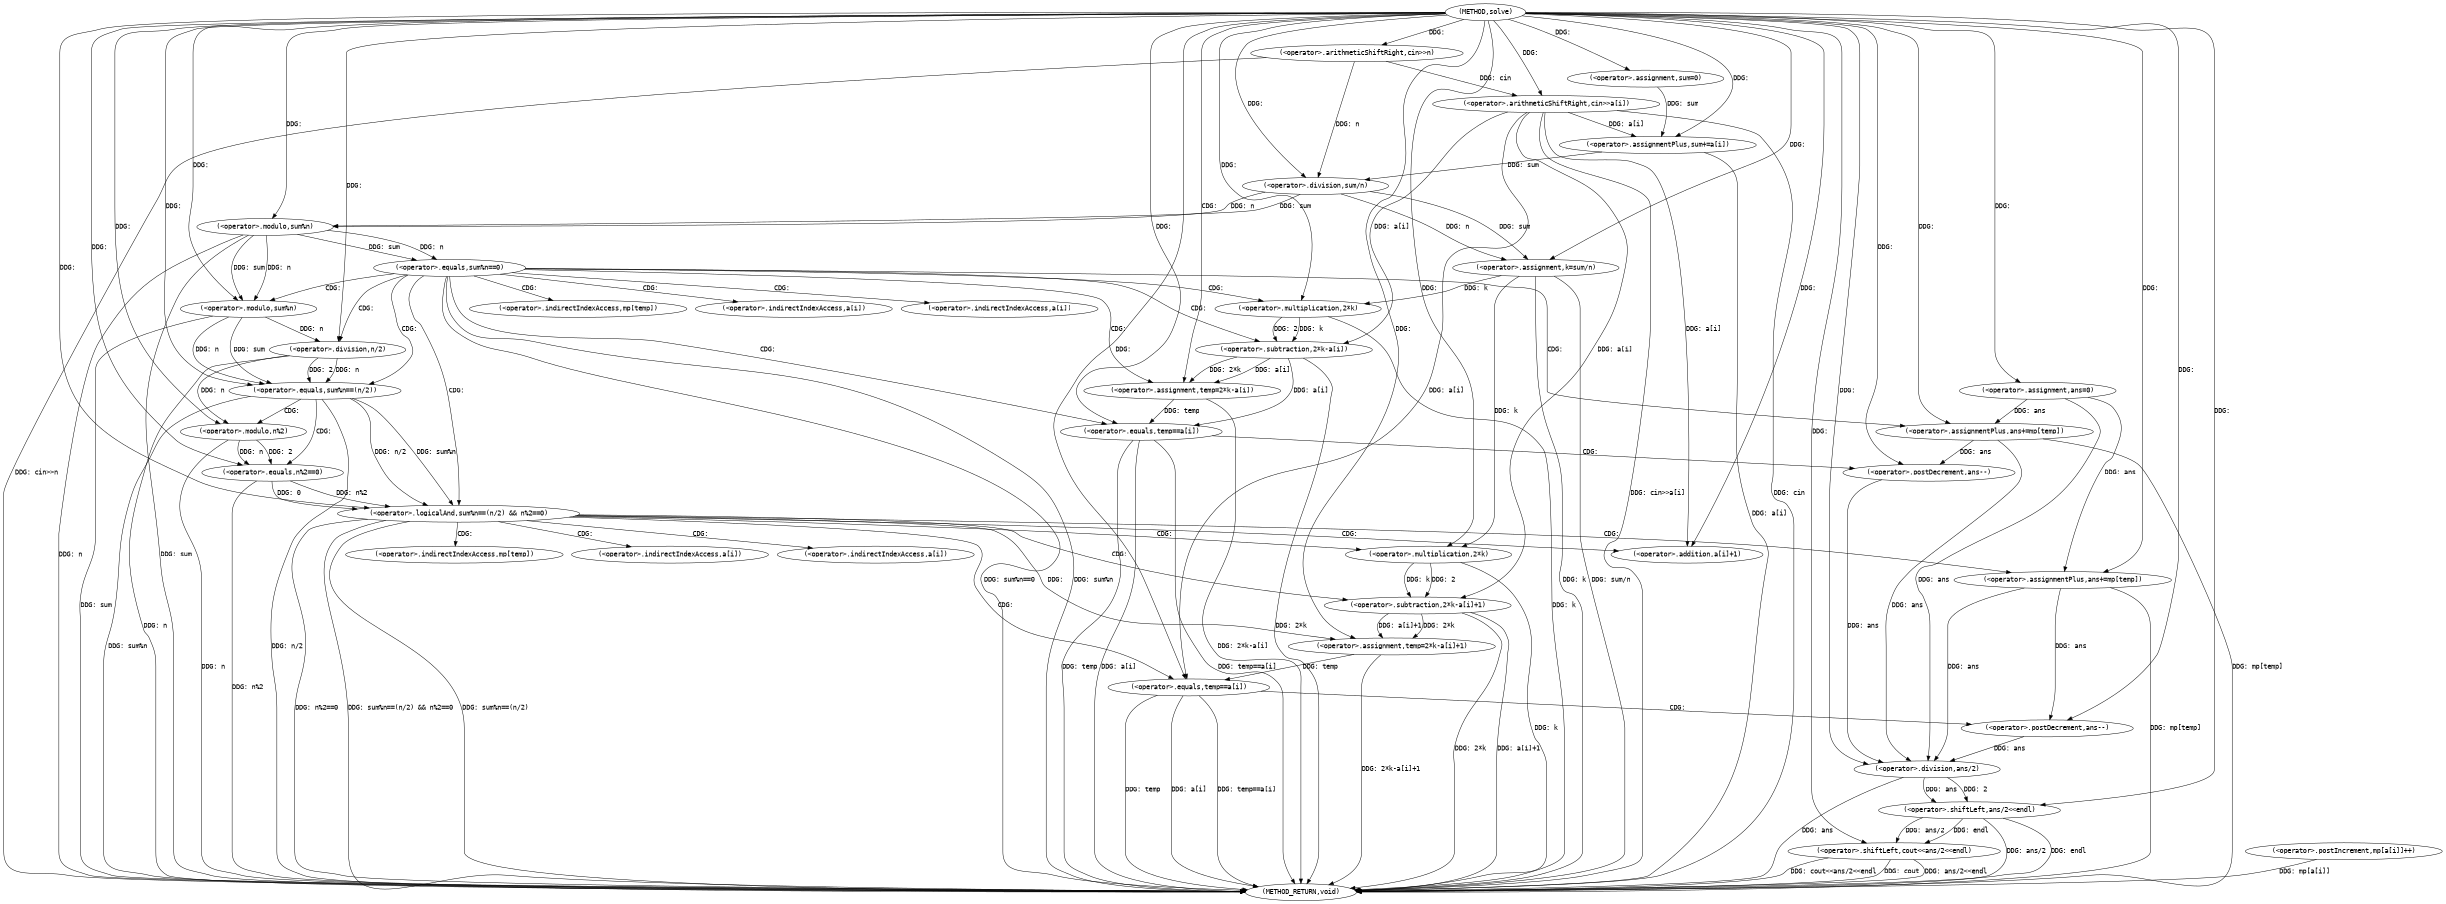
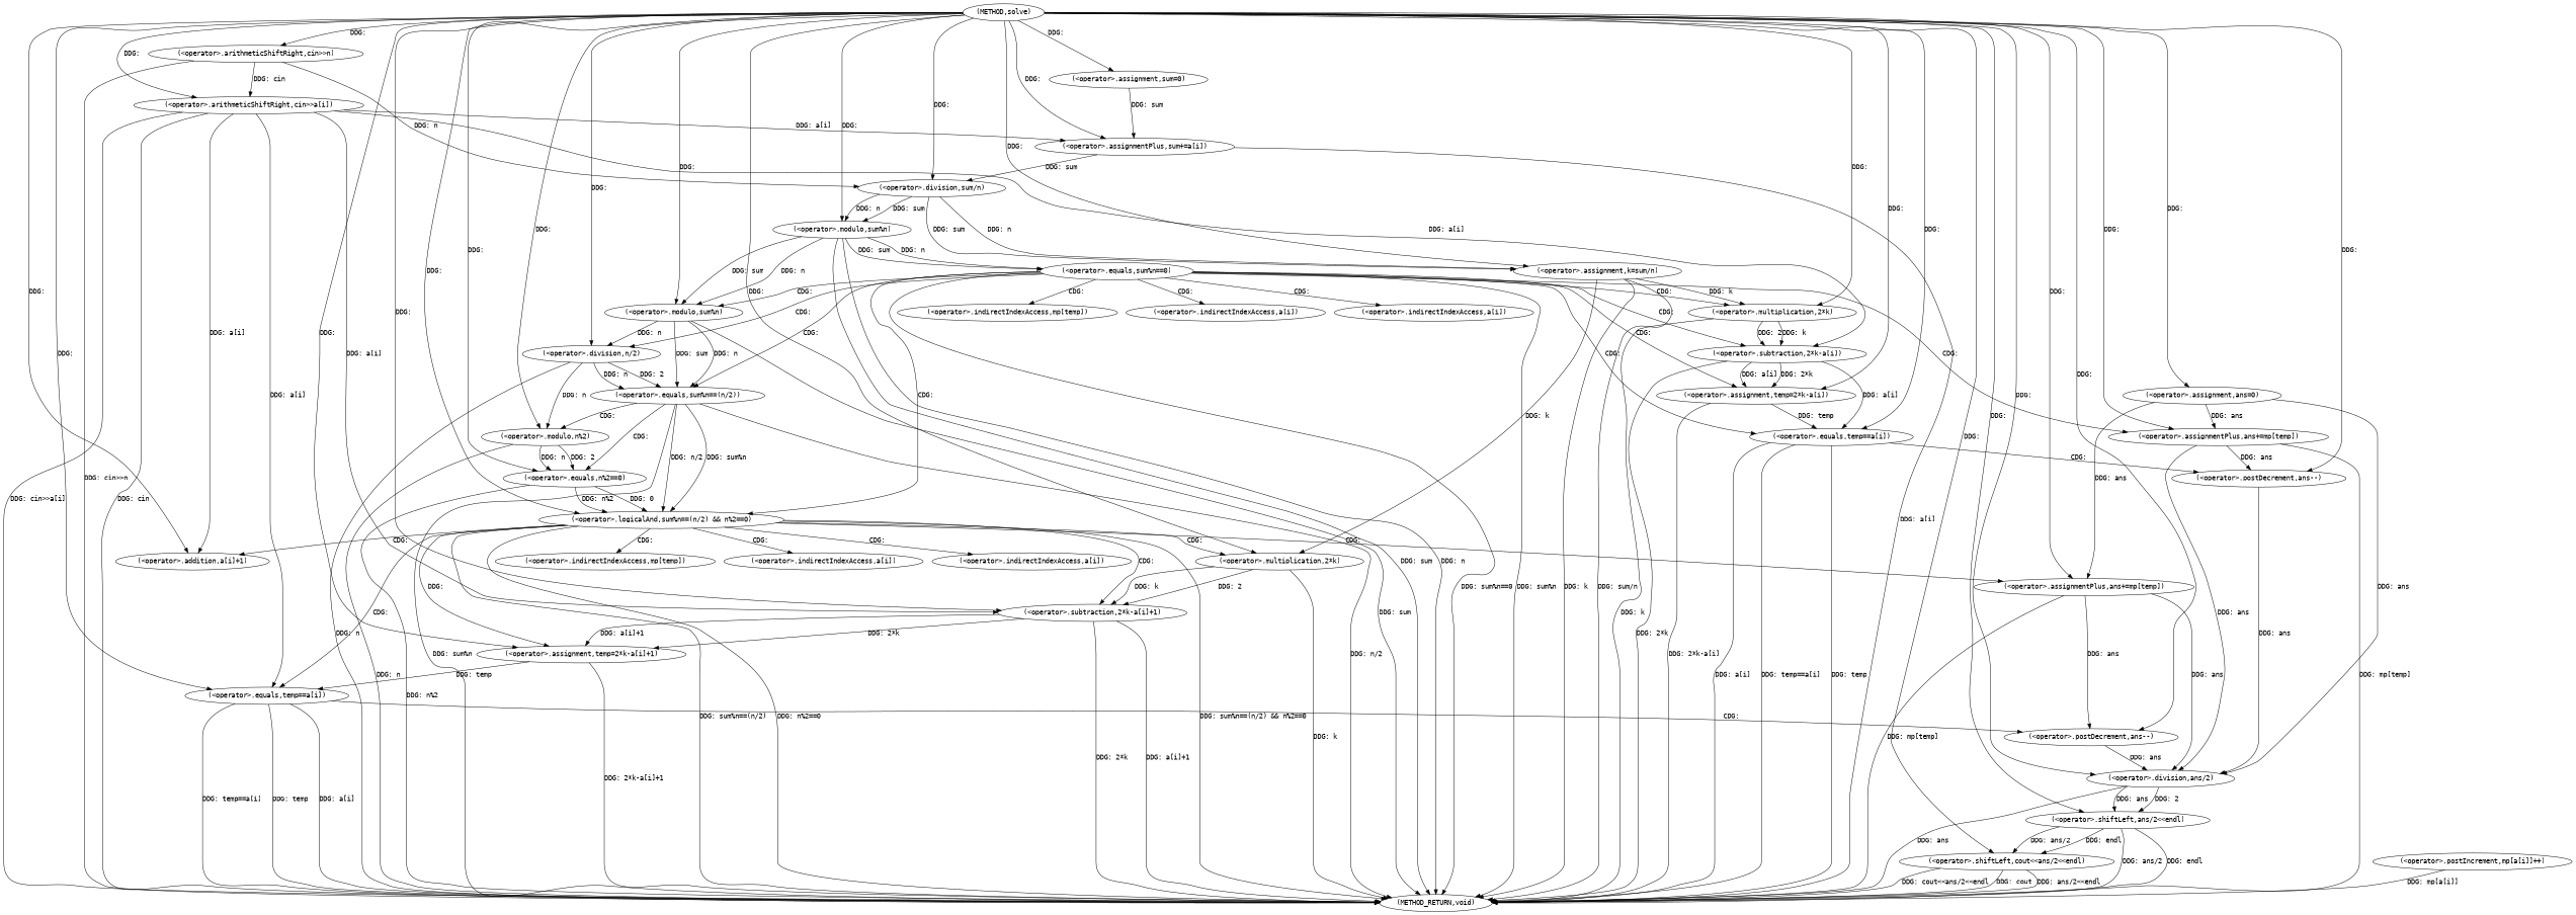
  digraph {
    fontname="DejaVu Sans Mono"
    node [fontname="DejaVu Sans Mono"]
    edge [fontname="DejaVu Sans Mono"]
    n1 [label="(METHOD,solve)"]
    n2 [label="(<operator>.assignment,sum=0)"]
    n3 [label="(<operator>.assignment,ans=0)"]
    n4 [label="(<operator>.arithmeticShiftRight,cin>>n)"]
    n5 [label="(<operator>.assignment,k=sum/n)"]
    n6 [label="(<operator>.shiftLeft,cout<<ans/2<<endl)"]
    n7 [label="(<operator>.arithmeticShiftRight,cin>>a[i])"]
    n8 [label="(<operator>.assignmentPlus,sum+=a[i])"]
    n9 [label="(<operator>.division,sum/n)"]
    n10 [label="(<operator>.shiftLeft,ans/2<<endl)"]
    n11 [label="(<operator>.modulo,sum%n)"]
    n12 [label="(<operator>.assignment,temp=2*k-a[i])"]
    n13 [label="(<operator>.assignmentPlus,ans+=mp[temp])"]
    n14 [label="(<operator>.division,ans/2)"]
    n15 [label="(<operator>.equals,temp==a[i])"]
    n16 [label="(<operator>.postDecrement,ans--)"]
    n17 [label="(<operator>.equals,n%2==0)"]
    n18 [label="(<operator>.assignment,temp=2*k-a[i]+1)"]
    n19 [label="(<operator>.assignmentPlus,ans+=mp[temp])"]
    n20 [label="(<operator>.multiplication,2*k)"]
    n21 [label="(<operator>.modulo,sum%n)"]
    n22 [label="(<operator>.division,n/2)"]
    n23 [label="(<operator>.modulo,n%2)"]
    n24 [label="(<operator>.equals,temp==a[i])"]
    n25 [label="(<operator>.postDecrement,ans--)"]
    n26 [label="(<operator>.subtraction,2*k-a[i]+1)"]
    n27 [label="(<operator>.multiplication,2*k)"]
    n28 [label="(<operator>.addition,a[i]+1)"]
    n29 [label="(<operator>.logicalAnd,sum%n==(n/2) && n%2==0)"]
    n30 [label="(METHOD_RETURN,void)"]
    n31 [label="(<operator>.subtraction,2*k-a[i])"]
    n32 [label="(<operator>.equals,sum%n==0)"]
    n33 [label="(<operator>.equals,sum%n==(n/2))"]
    n34 [label="(<operator>.indirectIndexAccess,mp[temp])"]
    n35 [label="(<operator>.indirectIndexAccess,a[i])"]
    n36 [label="(<operator>.indirectIndexAccess,a[i])"]
    n37 [label="(<operator>.postIncrement,mp[a[i]]++)"]
    n38 [label="(<operator>.indirectIndexAccess,mp[temp])"]
    n39 [label="(<operator>.indirectIndexAccess,a[i])"]
    n40 [label="(<operator>.indirectIndexAccess,a[i])"]
    n1 -> n2 [label="DDG: "]
    n1 -> n3 [label="DDG: "]
    n1 -> n4 [label="DDG: "]
    n1 -> n5 [label="DDG: "]
    n1 -> n6 [label="DDG: "]
    n1 -> n7 [label="DDG: "]
    n1 -> n8 [label="DDG: "]
    n1 -> n9 [label="DDG: "]
    n1 -> n10 [label="DDG: "]
    n1 -> n11 [label="DDG: "]
-   n1 -> n12 [label="CDG: "]
+   n1 -> n12 [label="DDG: "]
    n1 -> n13 [label="DDG: "]
    n1 -> n14 [label="DDG: "]
    n1 -> n15 [label="DDG: "]
    n1 -> n16 [label="DDG: "]
    n1 -> n17 [label="DDG: "]
    n1 -> n18 [label="DDG: "]
    n1 -> n19 [label="DDG: "]
    n1 -> n20 [label="DDG: "]
    n1 -> n21 [label="DDG: "]
    n1 -> n22 [label="DDG: "]
    n1 -> n23 [label="DDG: "]
    n1 -> n24 [label="DDG: "]
    n1 -> n25 [label="DDG: "]
-   n1 -> n33 [label="DDG: "]
+   n1 -> n26 [label="DDG: "]
    n1 -> n27 [label="DDG: "]
    n1 -> n28 [label="DDG: "]
    n1 -> n29 [label="DDG: "]
    n2 -> n8 [label="DDG: sum"]
    n3 -> n13 [label="DDG: ans"]
    n3 -> n14 [label="DDG: ans"]
    n3 -> n19 [label="DDG: ans"]
    n4 -> n7 [label="DDG: cin"]
    n4 -> n9 [label="DDG: n"]
    n4 -> n30 [label="DDG: cin>>n"]
    n5 -> n20 [label="DDG: k"]
    n5 -> n27 [label="DDG: k"]
    n5 -> n30 [label="DDG: k"]
    n5 -> n30 [label="DDG: sum/n"]
    n6 -> n30 [label="DDG: ans/2<<endl"]
    n6 -> n30 [label="DDG: cout<<ans/2<<endl"]
    n6 -> n30 [label="DDG: cout"]
    n7 -> n8 [label="DDG: a[i]"]
    n7 -> n24 [label="DDG: a[i]"]
    n7 -> n26 [label="DDG: a[i]"]
    n7 -> n28 [label="DDG: a[i]"]
    n7 -> n30 [label="DDG: cin"]
    n7 -> n30 [label="DDG: cin>>a[i]"]
    n7 -> n31 [label="DDG: a[i]"]
    n8 -> n9 [label="DDG: sum"]
    n8 -> n30 [label="DDG: a[i]"]
    n9 -> n5 [label="DDG: n"]
    n9 -> n5 [label="DDG: sum"]
    n9 -> n11 [label="DDG: sum"]
    n9 -> n11 [label="DDG: n"]
    n10 -> n6 [label="DDG: ans/2"]
    n10 -> n6 [label="DDG: endl"]
    n10 -> n30 [label="DDG: ans/2"]
    n10 -> n30 [label="DDG: endl"]
    n11 -> n21 [label="DDG: sum"]
    n11 -> n21 [label="DDG: n"]
    n11 -> n30 [label="DDG: sum"]
    n11 -> n30 [label="DDG: n"]
    n11 -> n32 [label="DDG: sum"]
    n11 -> n32 [label="DDG: n"]
    n12 -> n15 [label="DDG: temp"]
    n12 -> n30 [label="DDG: 2*k-a[i]"]
    n13 -> n14 [label="DDG: ans"]
    n13 -> n16 [label="DDG: ans"]
    n13 -> n30 [label="DDG: mp[temp]"]
    n14 -> n10 [label="DDG: 2"]
    n14 -> n10 [label="DDG: ans"]
    n14 -> n30 [label="DDG: ans"]
    n15 -> n16 [label="CDG: "]
    n15 -> n30 [label="DDG: temp"]
    n15 -> n30 [label="DDG: a[i]"]
    n15 -> n30 [label="DDG: temp==a[i]"]
    n16 -> n14 [label="DDG: ans"]
    n17 -> n29 [label="DDG: 0"]
    n17 -> n29 [label="DDG: n%2"]
    n17 -> n30 [label="DDG: n%2"]
    n18 -> n24 [label="DDG: temp"]
    n18 -> n30 [label="DDG: 2*k-a[i]+1"]
    n19 -> n14 [label="DDG: ans"]
    n19 -> n25 [label="DDG: ans"]
    n19 -> n30 [label="DDG: mp[temp]"]
    n20 -> n30 [label="DDG: k"]
    n20 -> n31 [label="DDG: 2"]
    n20 -> n31 [label="DDG: k"]
    n21 -> n22 [label="DDG: n"]
    n21 -> n30 [label="DDG: sum"]
    n21 -> n33 [label="DDG: n"]
    n21 -> n33 [label="DDG: sum"]
    n22 -> n23 [label="DDG: n"]
    n22 -> n30 [label="DDG: n"]
    n22 -> n33 [label="DDG: 2"]
    n22 -> n33 [label="DDG: n"]
    n23 -> n17 [label="DDG: 2"]
    n23 -> n17 [label="DDG: n"]
    n23 -> n30 [label="DDG: n"]
    n24 -> n25 [label="CDG: "]
    n24 -> n30 [label="DDG: temp"]
    n24 -> n30 [label="DDG: a[i]"]
    n24 -> n30 [label="DDG: temp==a[i]"]
    n25 -> n14 [label="DDG: ans"]
    n26 -> n18 [label="DDG: a[i]+1"]
    n26 -> n18 [label="DDG: 2*k"]
    n26 -> n30 [label="DDG: 2*k"]
    n26 -> n30 [label="DDG: a[i]+1"]
    n27 -> n26 [label="DDG: k"]
    n27 -> n26 [label="DDG: 2"]
    n27 -> n30 [label="DDG: k"]
    n29 -> n18 [label="DDG: "]
    n29 -> n19 [label="CDG: "]
    n29 -> n24 [label="CDG: "]
    n29 -> n26 [label="CDG: "]
    n29 -> n27 [label="CDG: "]
    n29 -> n28 [label="CDG: "]
    n29 -> n30 [label="DDG: sum%n==(n/2)"]
    n29 -> n30 [label="DDG: n%2==0"]
    n29 -> n30 [label="DDG: sum%n==(n/2) && n%2==0"]
    n29 -> n38 [label="CDG: "]
    n29 -> n39 [label="CDG: "]
    n29 -> n40 [label="CDG: "]
    n31 -> n12 [label="DDG: 2*k"]
    n31 -> n12 [label="DDG: a[i]"]
    n31 -> n15 [label="DDG: a[i]"]
    n31 -> n30 [label="DDG: 2*k"]
    n32 -> n12 [label="CDG: "]
    n32 -> n13 [label="CDG: "]
    n32 -> n15 [label="CDG: "]
    n32 -> n20 [label="CDG: "]
    n32 -> n21 [label="CDG: "]
    n32 -> n22 [label="CDG: "]
    n32 -> n29 [label="CDG: "]
    n32 -> n30 [label="DDG: sum%n"]
    n32 -> n30 [label="DDG: sum%n==0"]
    n32 -> n31 [label="CDG: "]
    n32 -> n33 [label="CDG: "]
    n32 -> n34 [label="CDG: "]
    n32 -> n35 [label="CDG: "]
    n32 -> n36 [label="CDG: "]
    n33 -> n17 [label="CDG: "]
    n33 -> n23 [label="CDG: "]
    n33 -> n29 [label="DDG: n/2"]
    n33 -> n29 [label="DDG: sum%n"]
    n33 -> n30 [label="DDG: sum%n"]
    n33 -> n30 [label="DDG: n/2"]
    n37 -> n30 [label="DDG: mp[a[i]]"]
  }
